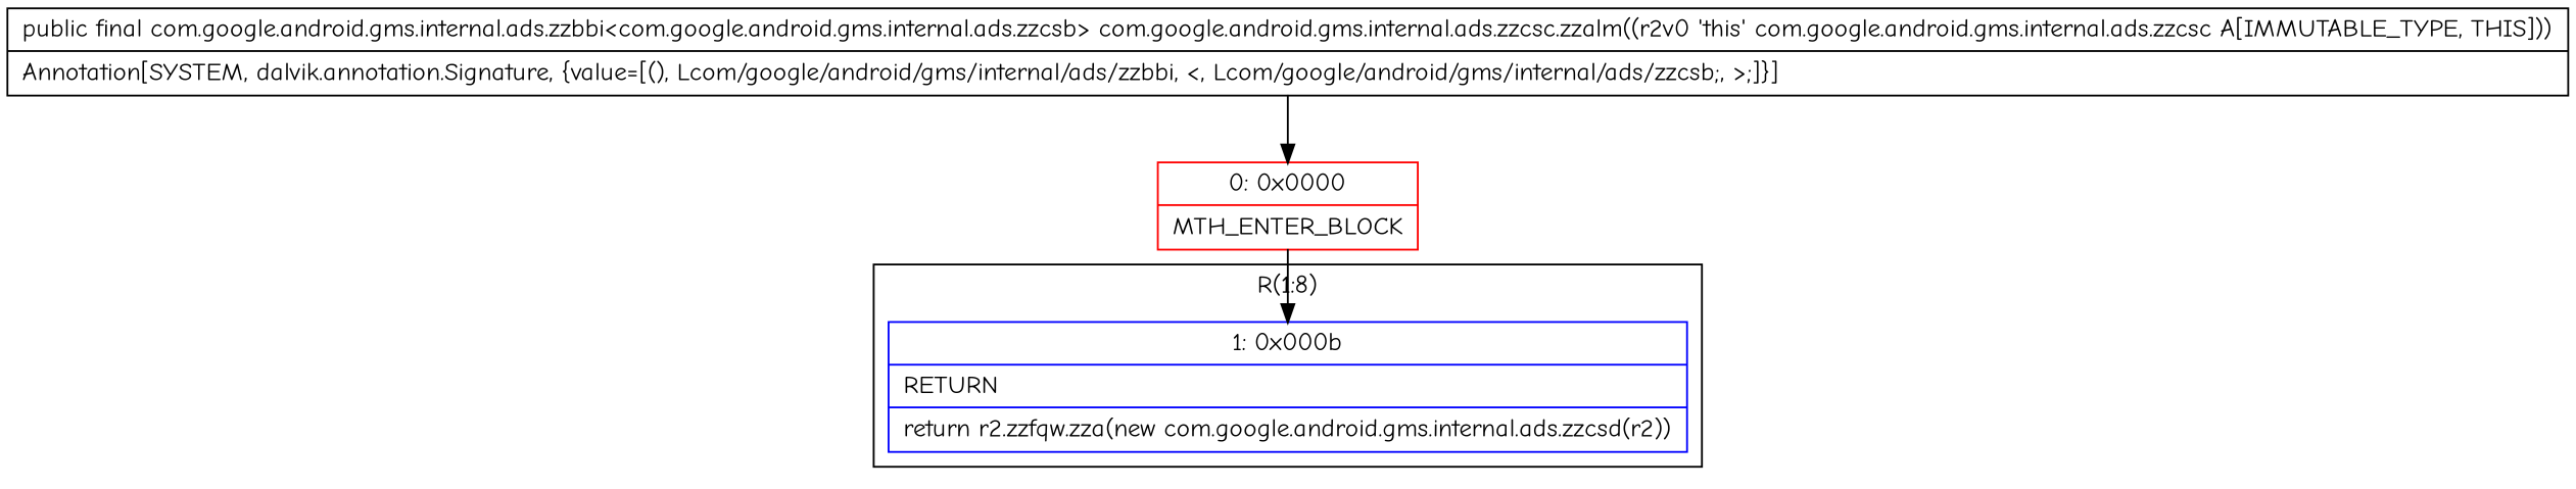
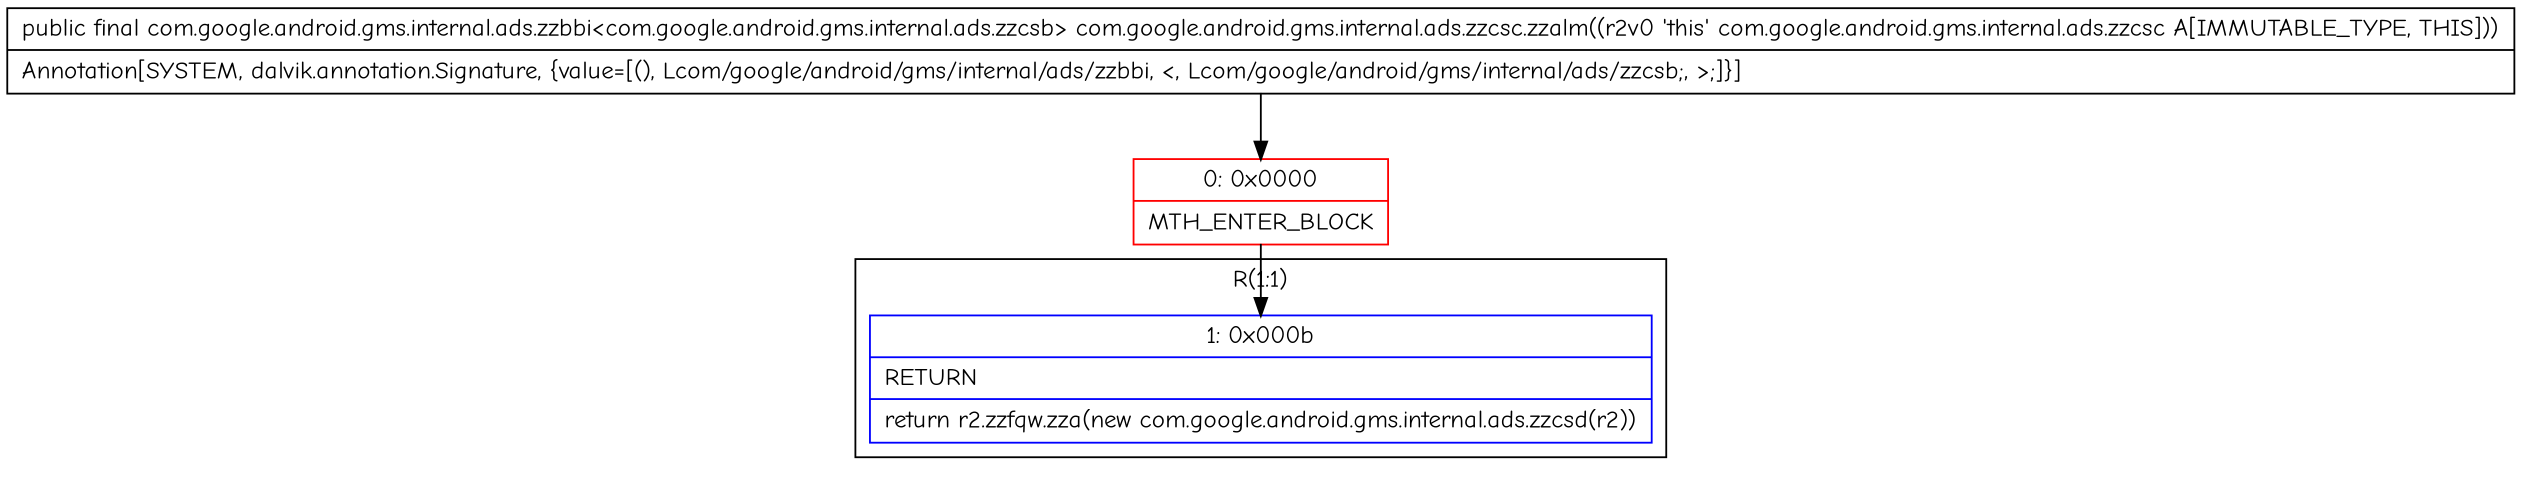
  digraph {
    fontname="Comic Neue"
    node [shape=record fontname="Comic Neue"]
    edge [fontname="Comic Neue"]
    n1 [color=blue label="{1\:\ 0x000b|RETURN\l|return r2.zzfqw.zza(new com.google.android.gms.internal.ads.zzcsd(r2))\l}"]
    n2 [color=red label="{0\:\ 0x0000|MTH_ENTER_BLOCK\l}"]
    n3 [label="{public final com.google.android.gms.internal.ads.zzbbi\<com.google.android.gms.internal.ads.zzcsb\> com.google.android.gms.internal.ads.zzcsc.zzalm((r2v0 'this' com.google.android.gms.internal.ads.zzcsc A[IMMUTABLE_TYPE, THIS]))  | Annotation[SYSTEM, dalvik.annotation.Signature, \{value=[(), Lcom\/google\/android\/gms\/internal\/ads\/zzbbi, \<, Lcom\/google\/android\/gms\/internal\/ads\/zzcsb;, \>;]\}]\l}"]
    subgraph cluster_1 {
-     label="R(1:8)"
+     label="R(1:1)"
      n1
    }
    n2 -> n1
    n3 -> n2
  }
